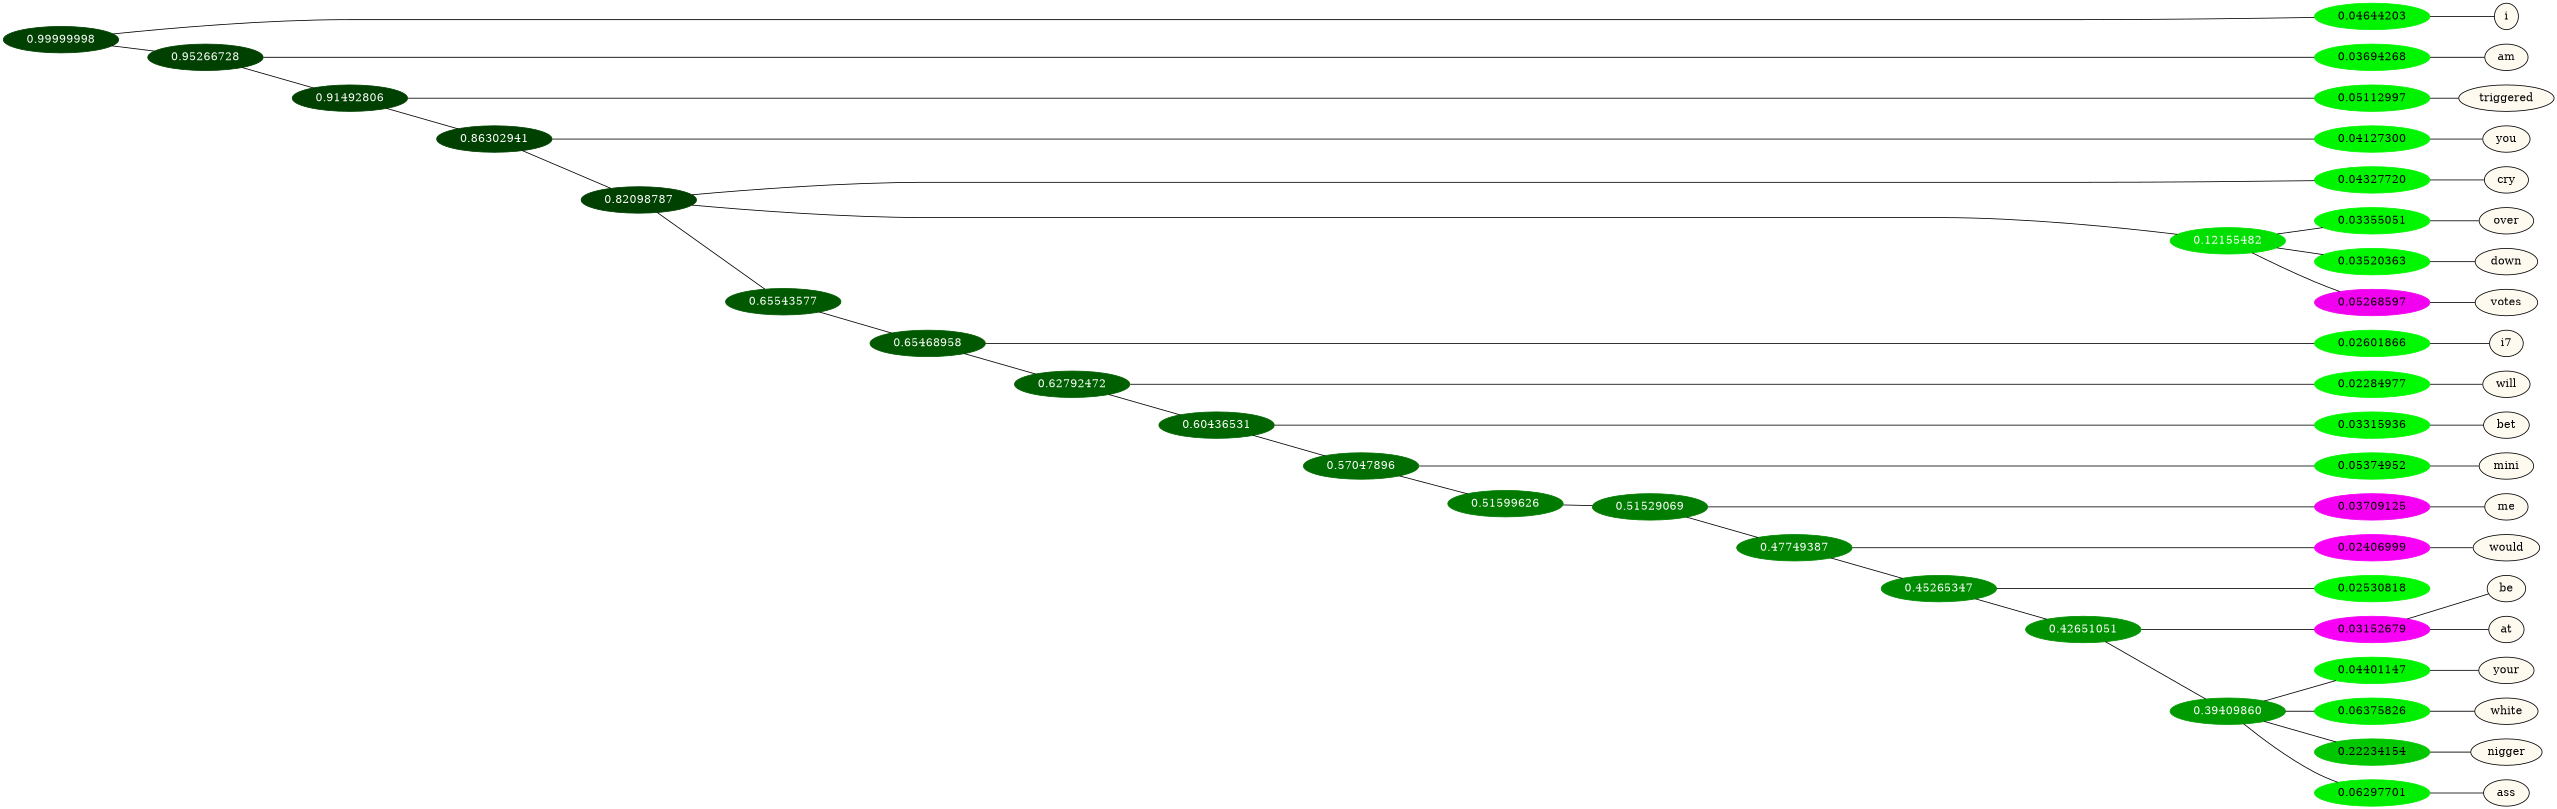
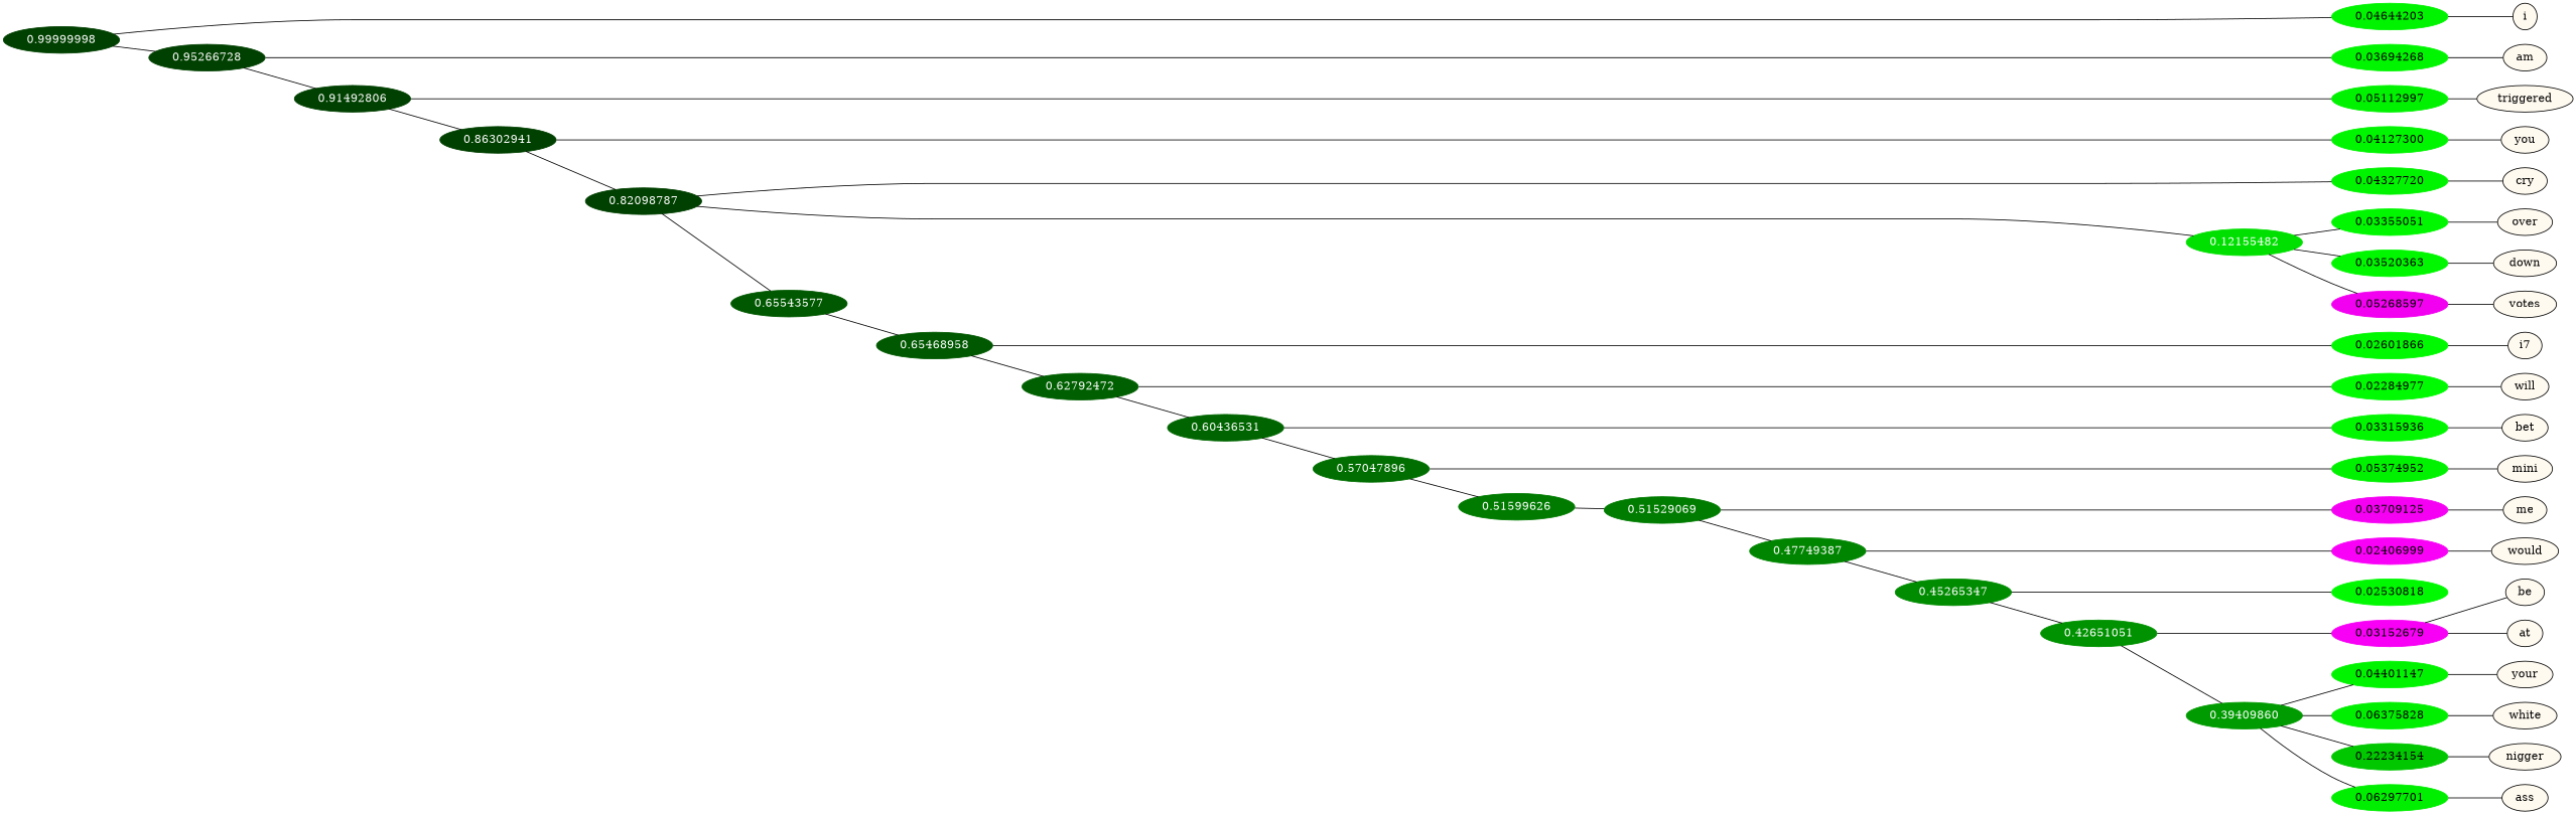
  graph {
    fontname="DejaVu Serif"
    rankdir=LR
    node [color=black fontname="DejaVu Serif" format=png nodesep=0.001 ordering=out overlap_scaling=0.01 ranksep=0.001 style=filled]
    edge [fontname="DejaVu Serif"]
    n1 [fillcolor=floralwhite height=0.15 label=i style="filled,solid" width=0.15]
    n2 [fillcolor=floralwhite height=0.15 label=am style="filled,solid" width=0.15]
    n3 [fillcolor=floralwhite height=0.15 label=triggered style="filled,solid" width=0.15]
    n4 [fillcolor=floralwhite height=0.15 label=you style="filled,solid" width=0.15]
    n5 [fillcolor=floralwhite height=0.15 label=cry style="filled,solid" width=0.15]
    n6 [fillcolor=floralwhite height=0.15 label=over style="filled,solid" width=0.15]
    n7 [fillcolor=floralwhite height=0.15 label=down style="filled,solid" width=0.15]
    n8 [fillcolor=floralwhite height=0.15 label=votes style="filled,solid" width=0.15]
    n9 [fillcolor=floralwhite height=0.15 label=i7 style="filled,solid" width=0.15]
    n10 [fillcolor=floralwhite height=0.15 label=will style="filled,solid" width=0.15]
    n11 [fillcolor=floralwhite height=0.15 label=bet style="filled,solid" width=0.15]
    n12 [fillcolor=floralwhite height=0.15 label=mini style="filled,solid" width=0.15]
    n13 [fillcolor=floralwhite height=0.15 label=me style="filled,solid" width=0.15]
    n14 [fillcolor=floralwhite height=0.15 label=would style="filled,solid" width=0.15]
    n15 [fillcolor=floralwhite height=0.15 label=be style="filled,solid" width=0.15]
    n16 [fillcolor=floralwhite height=0.15 label=at style="filled,solid" width=0.15]
    n17 [fillcolor=floralwhite height=0.15 label=your style="filled,solid" width=0.15]
    n18 [fillcolor=floralwhite height=0.15 label=white style="filled,solid" width=0.15]
    n19 [fillcolor=floralwhite height=0.15 label=nigger style="filled,solid" width=0.15]
    n20 [fillcolor=floralwhite height=0.15 label=ass style="filled,solid" width=0.15]
    n21 [color="0.334 1.000 0.954" fontcolor=black height=0.15 label=0.04644203 width=0.15]
    n22 [color="0.334 1.000 0.963" fontcolor=black height=0.15 label=0.03694268 width=0.15]
    n23 [color="0.334 1.000 0.949" fontcolor=black height=0.15 label=0.05112997 width=0.15]
    n24 [color="0.334 1.000 0.959" fontcolor=black height=0.15 label=0.04127300 width=0.15]
    n25 [color="0.334 1.000 0.957" fontcolor=black height=0.15 label=0.04327720 width=0.15]
    n26 [color="0.334 1.000 0.966" fontcolor=black height=0.15 label=0.03355051 width=0.15]
    n27 [color="0.334 1.000 0.965" fontcolor=black height=0.15 label=0.03520363 width=0.15]
    n28 [color="0.835 1.000 0.947" fontcolor=black height=0.15 label=0.05268597 width=0.15]
    n29 [color="0.334 1.000 0.974" fontcolor=black height=0.15 label=0.02601866 width=0.15]
    n30 [color="0.334 1.000 0.977" fontcolor=black height=0.15 label=0.02284977 width=0.15]
    n31 [color="0.334 1.000 0.967" fontcolor=black height=0.15 label=0.03315936 width=0.15]
    n32 [color="0.334 1.000 0.946" fontcolor=black height=0.15 label=0.05374952 width=0.15]
    n33 [color="0.835 1.000 0.963" fontcolor=black height=0.15 label=0.03709125 width=0.15]
    n34 [color="0.835 1.000 0.976" fontcolor=black height=0.15 label=0.02406999 width=0.15]
    n35 [color="0.334 1.000 0.975" fontcolor=black height=0.15 label=0.02530818 width=0.15]
    n36 [color="0.835 1.000 0.968" fontcolor=black height=0.15 label=0.03152679 width=0.15]
    n37 [color="0.334 1.000 0.956" fontcolor=black height=0.15 label=0.04401147 width=0.15]
-   n38 [color="0.334 1.000 0.936" fontcolor=black height=0.15 label=0.06375826 width=0.15]
+   n38 [color="0.334 1.000 0.936" fontcolor=black height=0.15 label=0.06375828 width=0.15]
    n39 [color="0.334 1.000 0.778" fontcolor=black height=0.15 label=0.22234154 width=0.15]
    n40 [color="0.334 1.000 0.937" fontcolor=black height=0.15 label=0.06297701 width=0.15]
    n41 [color="0.334 1.000 0.250" fontcolor=grey99 height=0.15 label=0.99999998 width=0.15]
    n42 [color="0.334 1.000 0.250" fontcolor=grey99 height=0.15 label=0.95266728 width=0.15]
    n43 [color="0.334 1.000 0.250" fontcolor=grey99 height=0.15 label=0.91492806 width=0.15]
    n44 [color="0.334 1.000 0.250" fontcolor=grey99 height=0.15 label=0.86302941 width=0.15]
    n45 [color="0.334 1.000 0.250" fontcolor=grey99 height=0.15 label=0.82098787 width=0.15]
    n46 [color="0.334 1.000 0.878" fontcolor=grey99 height=0.15 label=0.12155482 width=0.15]
    n47 [color="0.334 1.000 0.345" fontcolor=grey99 height=0.15 label=0.65543577 width=0.15]
    n48 [color="0.334 1.000 0.345" fontcolor=grey99 height=0.15 label=0.65468958 width=0.15]
    n49 [color="0.334 1.000 0.372" fontcolor=grey99 height=0.15 label=0.62792472 width=0.15]
    n50 [color="0.334 1.000 0.396" fontcolor=grey99 height=0.15 label=0.60436531 width=0.15]
    n51 [color="0.334 1.000 0.430" fontcolor=grey99 height=0.15 label=0.57047896 width=0.15]
    n52 [color="0.334 1.000 0.484" fontcolor=grey99 height=0.15 label=0.51599626 width=0.15]
    n53 [color="0.334 1.000 0.485" fontcolor=grey99 height=0.15 label=0.51529069 width=0.15]
    n54 [color="0.334 1.000 0.523" fontcolor=grey99 height=0.15 label=0.47749387 width=0.15]
    n55 [color="0.334 1.000 0.547" fontcolor=grey99 height=0.15 label=0.45265347 width=0.15]
    n56 [color="0.334 1.000 0.573" fontcolor=grey99 height=0.15 label=0.42651051 width=0.15]
    n57 [color="0.334 1.000 0.606" fontcolor=grey99 height=0.15 label=0.39409860 width=0.15]
    subgraph sub_1 {
      rank=same
      n1
      n2
      n3
      n4
      n5
      n6
      n7
      n8
      n9
      n10
      n11
      n12
      n13
      n14
      n15
      n16
      n17
      n18
      n19
      n20
    }
    subgraph sub_2 {
      rank=same
      n21
      n22
      n23
      n24
      n25
      n26
      n27
      n28
      n29
      n30
      n31
      n32
      n33
      n34
      n35
      n36
      n37
      n38
      n39
      n40
    }
    n21 -- n1
    n22 -- n2
    n23 -- n3
    n24 -- n4
    n25 -- n5
    n26 -- n6
    n27 -- n7
    n28 -- n8
    n29 -- n9
    n30 -- n10
    n31 -- n11
    n32 -- n12
    n33 -- n13
    n34 -- n14
    n36 -- n15
    n36 -- n16
    n37 -- n17
    n38 -- n18
    n39 -- n19
    n40 -- n20
    n41 -- n21
    n41 -- n42
    n42 -- n22
    n42 -- n43
    n43 -- n23
    n43 -- n44
    n44 -- n24
    n44 -- n45
    n45 -- n25
    n45 -- n46
    n45 -- n47
    n46 -- n26
    n46 -- n27
    n46 -- n28
    n47 -- n48
    n48 -- n29
    n48 -- n49
    n49 -- n30
    n49 -- n50
    n50 -- n31
    n50 -- n51
    n51 -- n32
    n51 -- n52
    n52 -- n53
    n53 -- n33
    n53 -- n54
    n54 -- n34
    n54 -- n55
    n55 -- n35
    n55 -- n56
    n56 -- n36
    n56 -- n57
    n57 -- n37
    n57 -- n38
    n57 -- n39
    n57 -- n40
  }
